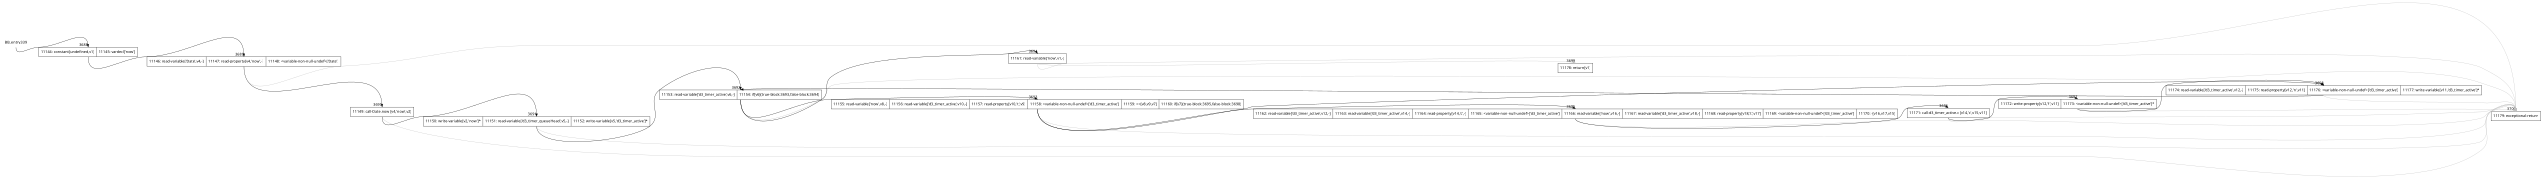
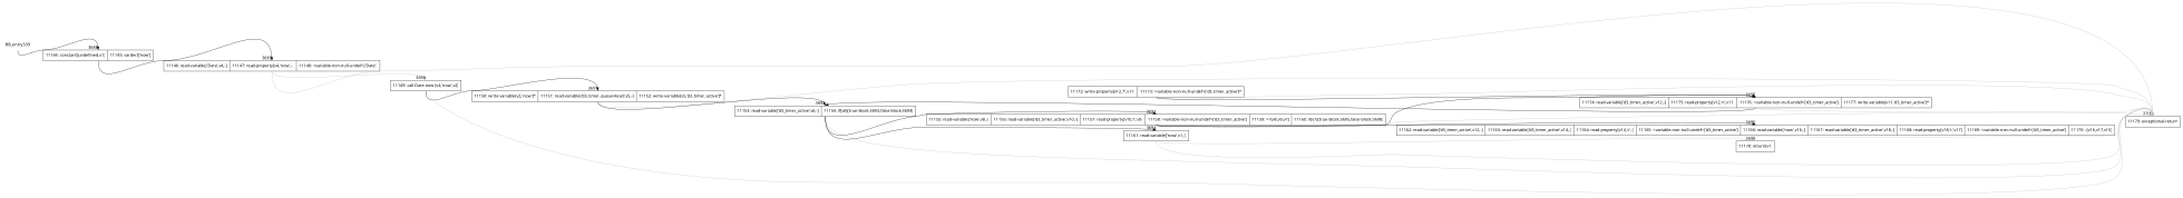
  digraph {
    fontname="Noto Sans"
    rankdir=LR
    node [fontname="Noto Sans" shape=record]
    edge [fontname="Noto Sans" headport=n tailport=s]
    BB_entry339 [shape=none]
    n2 [label="{11144: constant[undefined,v1]|11145: vardecl['now']}"]
    n3 [label="{11146: read-variable['Date',v4,-]|11147: read-property[v4,'now',-]|11148: \<variable-non-null-undef\>['Date']}"]
    n4 [label="{11149: call-Date.now [v4,'now',v2]}"]
    n5 [label="{11179: exceptional-return}"]
    n6 [label="{11150: write-variable[v2,'now']*|11151: read-variable['d3_timer_queueHead',v5,-]|11152: write-variable[v5,'d3_timer_active']*}"]
    n7 [label="{11153: read-variable['d3_timer_active',v6,-]|11154: if[v6](true-block:3693,false-block:3694)}"]
    n8 [label="{11155: read-variable['now',v8,-]|11156: read-variable['d3_timer_active',v10,-]|11157: read-property[v10,'t',v9]|11158: \<variable-non-null-undef\>['d3_timer_active']|11159: \>=[v8,v9,v7]|11160: if[v7](true-block:3695,false-block:3698)}"]
    n9 [label="{11161: read-variable['now',v1,-]}"]
    n10 [label="{11162: read-variable['d3_timer_active',v12,-]|11163: read-variable['d3_timer_active',v14,-]|11164: read-property[v14,'c',-]|11165: \<variable-non-null-undef\>['d3_timer_active']|11166: read-variable['now',v16,-]|11167: read-variable['d3_timer_active',v18,-]|11168: read-property[v18,'t',v17]|11169: \<variable-non-null-undef\>['d3_timer_active']|11170: -[v16,v17,v15]}"]
    n11 [label="{11174: read-variable['d3_timer_active',v12,-]|11175: read-property[v12,'n',v11]|11176: \<variable-non-null-undef\>['d3_timer_active']|11177: write-variable[v11,'d3_timer_active']*}"]
    n12 [label="{11178: return[v1]}"]
-   n13 [label="{11171: call-d3_timer_active.c [v14,'c',v15,v11]}"]
    n14 [label="{11172: write-property[v12,'f',v11]|11173: \<variable-non-null-undef\>['d3_timer_active']*}"]
    BB_entry339 -> n2 [headlabel="    3688"]
    n2 -> n3 [headlabel="      3689"]
-   n3 -> n4 [headlabel="      3690"]
+   n3 -> n4 [headlabel="      3690" color=gray]
    n3 -> n5 [color=gray headlabel="      3700"]
    n4 -> n5 [color=gray]
    n4 -> n6 [headlabel="      3691"]
    n6 -> n5 [color=gray]
    n6 -> n7 [headlabel="      3692"]
    n7 -> n5 [color=gray]
    n7 -> n8 [headlabel="      3693"]
    n7 -> n9 [headlabel="      3694"]
    n8 -> n5 [color=gray]
    n8 -> n10 [headlabel="      3695"]
    n8 -> n11 [headlabel="      3698"]
    n9 -> n5 [color=gray]
    n9 -> n12 [color=gray headlabel="      3699"]
    n10 -> n5 [color=gray]
-   n10 -> n13 [headlabel="      3696"]
    n11 -> n5 [color=gray]
    n11 -> n7
-   n13 -> n5 [color=gray]
-   n13 -> n14 [headlabel="      3697"]
    n14 -> n5 [color=gray]
    n14 -> n11
  }
